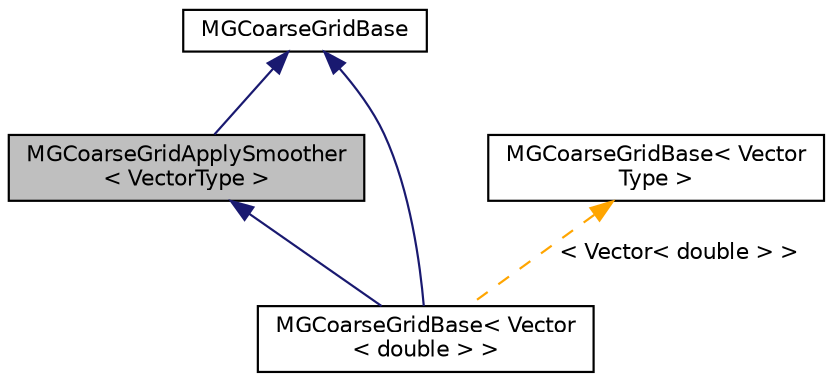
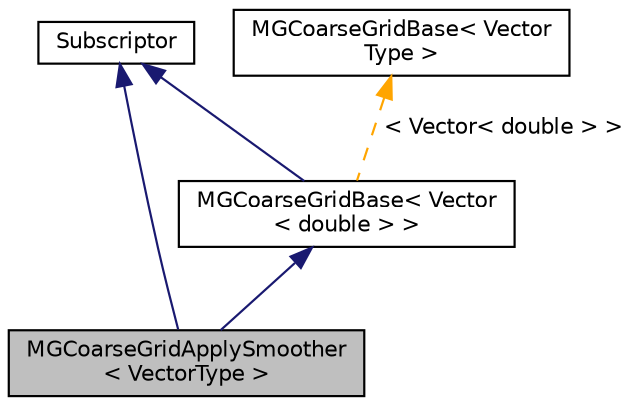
  digraph {
    fontname="DejaVu Sans"
    node [color=black fillcolor=white fontname="DejaVu Sans" fontsize=10 shape=record style=filled]
    edge [color=midnightblue dir=back fontname="DejaVu Sans" fontsize=10 labelfontname=Helvetica labelfontsize=10 style=solid]
    n1 [fillcolor=grey75 fontcolor=black height=0.2 label="MGCoarseGridApplySmoother\l\< VectorType \>" width=0.4]
    n2 [height=0.2 label="MGCoarseGridBase\< Vector\l\< double \> \>" width=0.4]
-   n3 [height=0.2 label=MGCoarseGridBase width=0.4]
+   n3 [height=0.2 label=Subscriptor width=0.4]
    n4 [height=0.2 label="MGCoarseGridBase\< Vector\lType \>" width=0.4]
-   n1 -> n2
+   n2 -> n1
    n3 -> n1
    n3 -> n2
    n4 -> n2 [color=orange label=" \< Vector\< double \> \>" style=dashed]
  }
